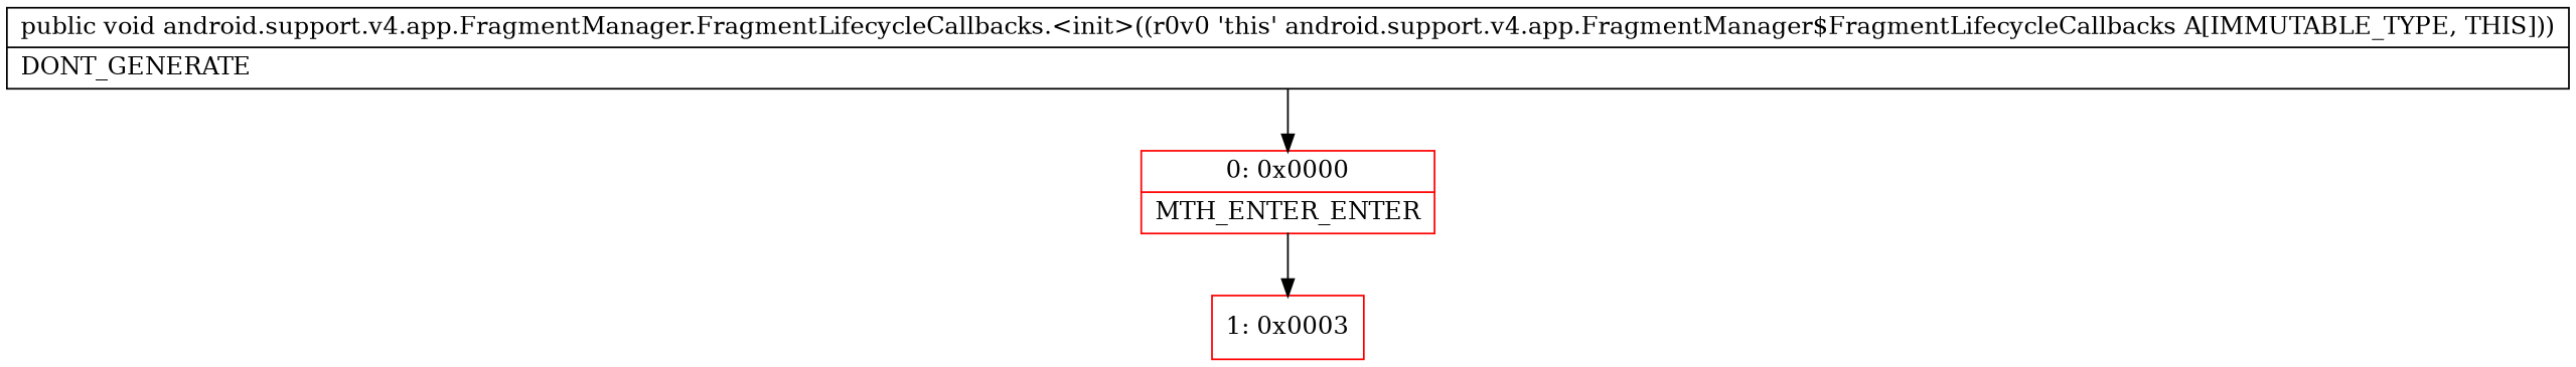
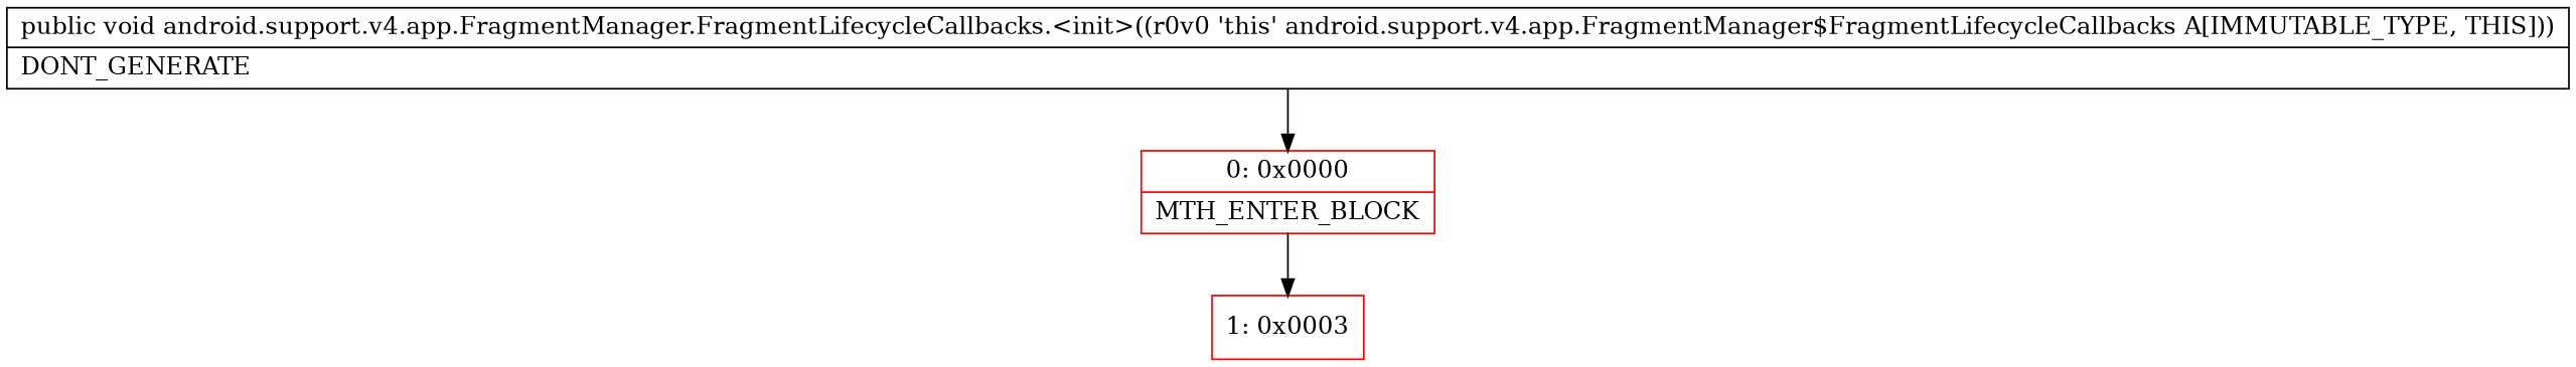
  digraph {
    node [color=red shape=record]
-   n1 [label="{0\:\ 0x0000|MTH_ENTER_ENTER\l}"]
+   n1 [label="{0\:\ 0x0000|MTH_ENTER_BLOCK\l}"]
    n2 [label="{1\:\ 0x0003}"]
    n3 [label="{public void android.support.v4.app.FragmentManager.FragmentLifecycleCallbacks.\<init\>((r0v0 'this' android.support.v4.app.FragmentManager$FragmentLifecycleCallbacks A[IMMUTABLE_TYPE, THIS]))  | DONT_GENERATE\l}" color=""]
    subgraph cluster_1 {
      label="R(0)"
    }
    n1 -> n2
    n3 -> n1
  }
